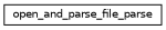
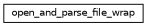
  digraph {
    rankdir=LR
-   n1 [color=black fillcolor=white fontname=Helvetica fontsize=10 height=0.2 label=open_and_parse_file_parse shape=record style=filled width=0.4]
+   n1 [color=black fillcolor=white fontname=Helvetica fontsize=10 height=0.2 label=open_and_parse_file_wrap shape=record style=filled width=0.4]
  }
